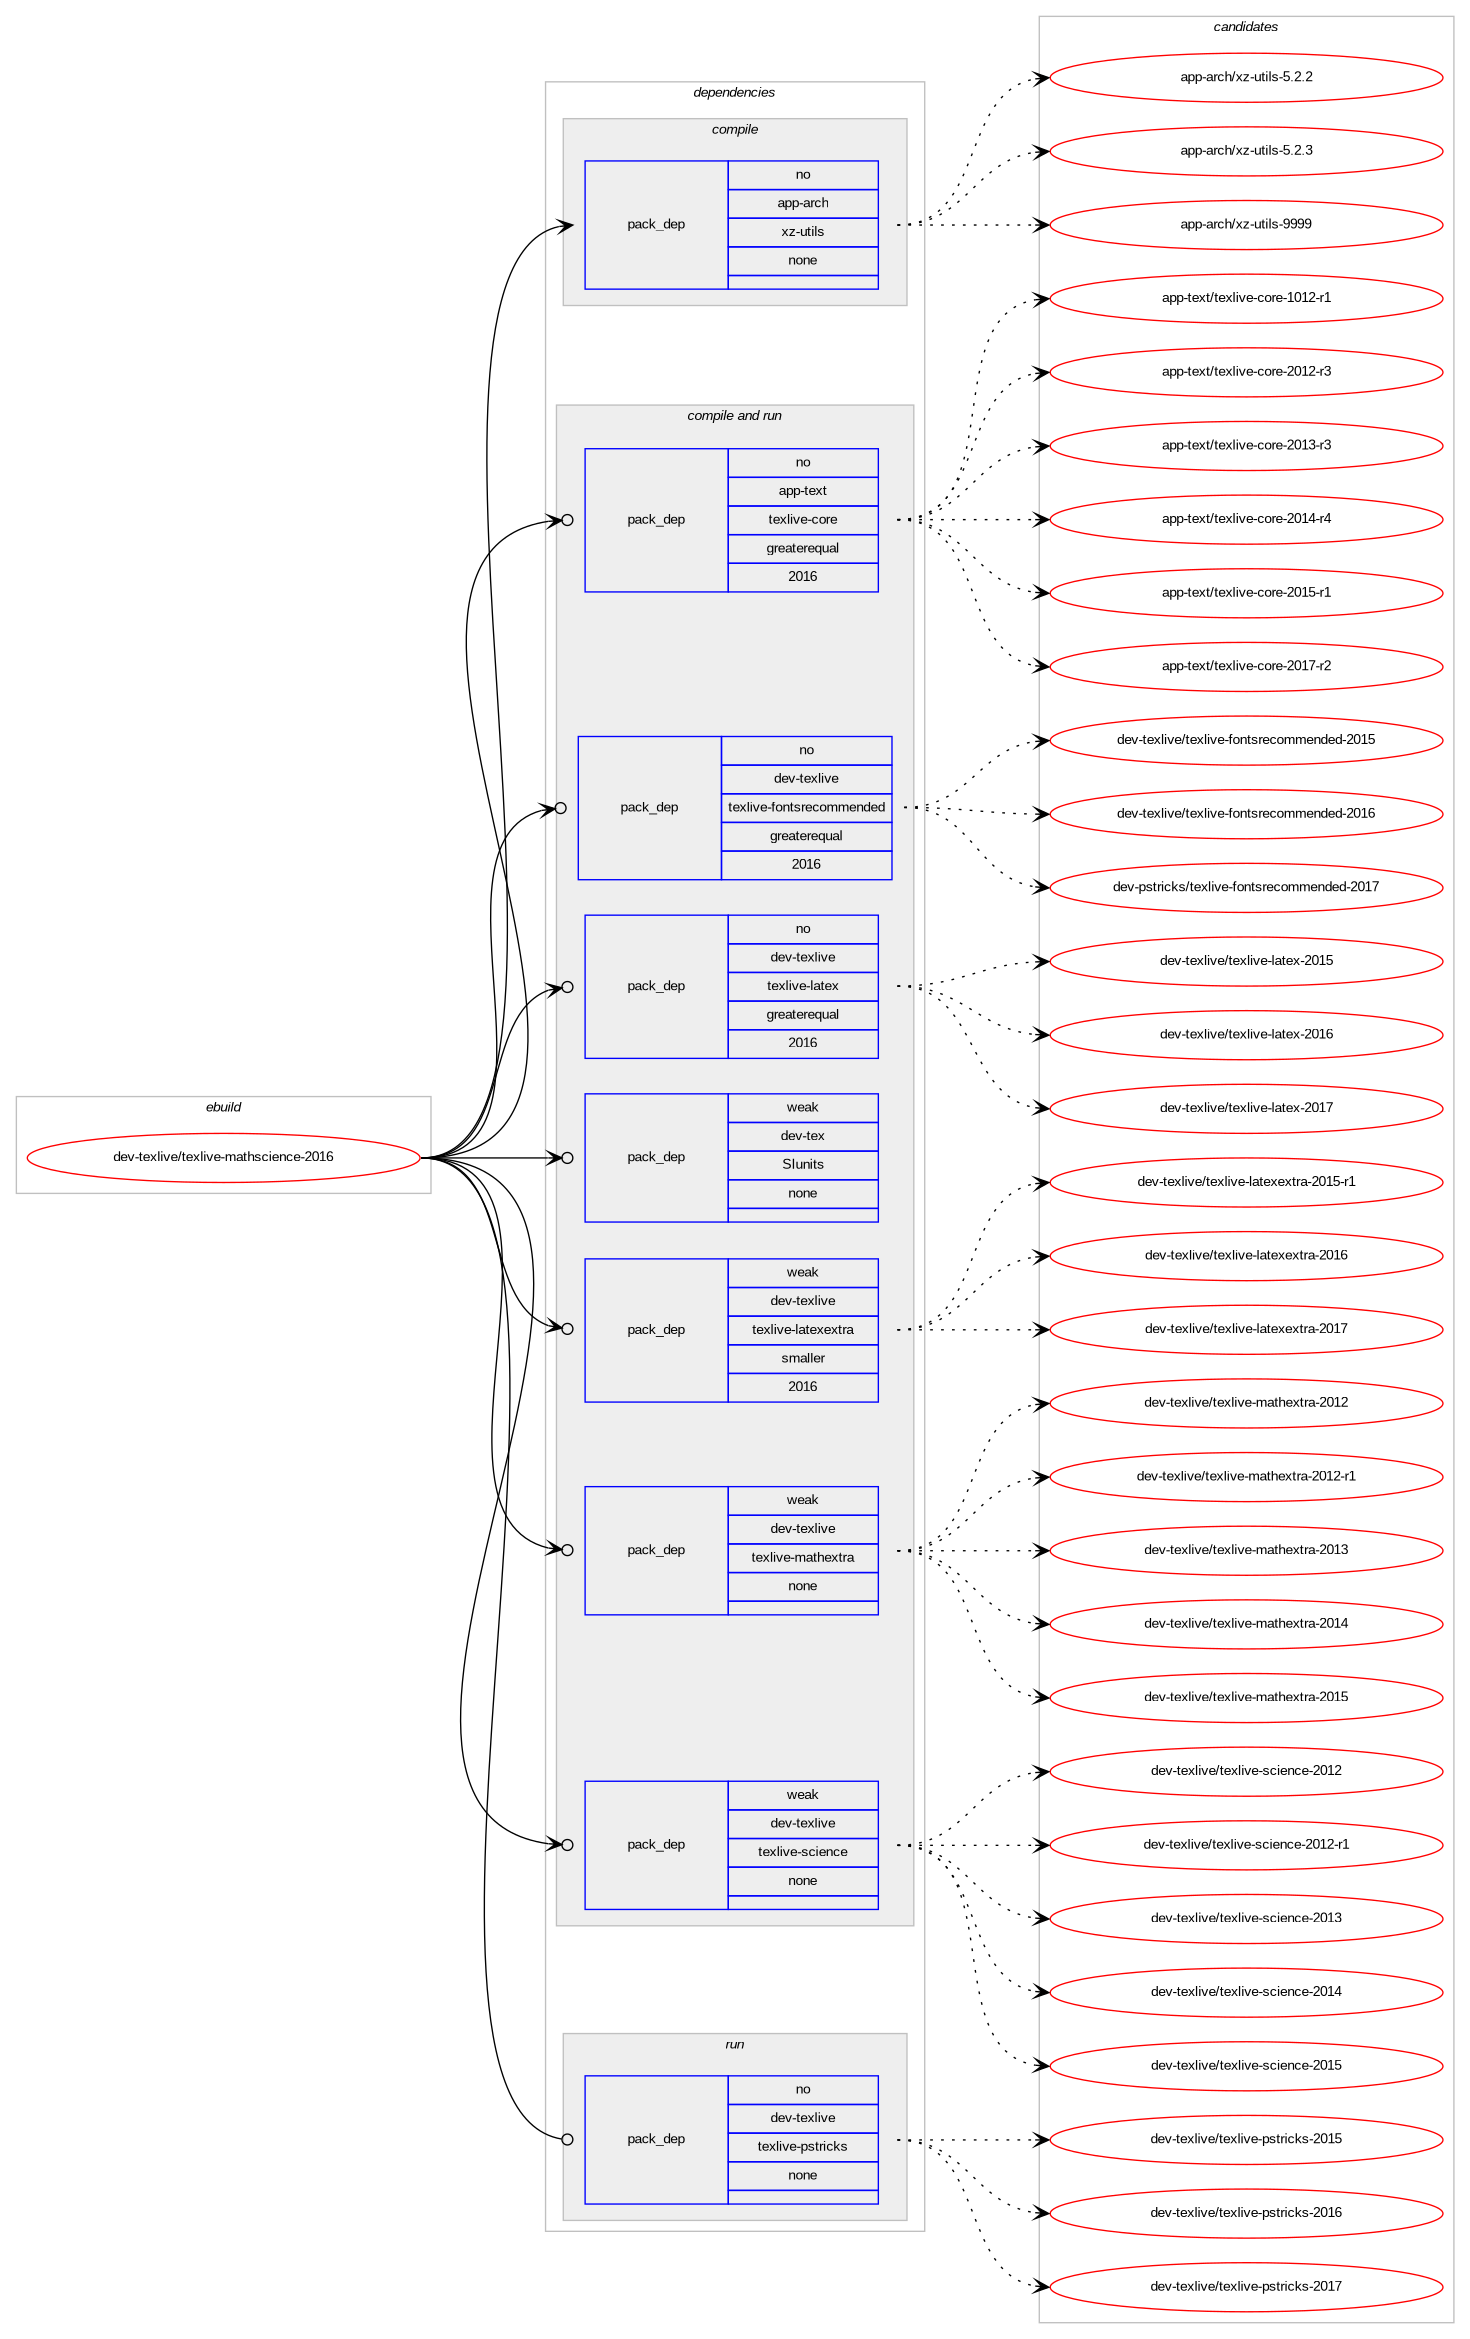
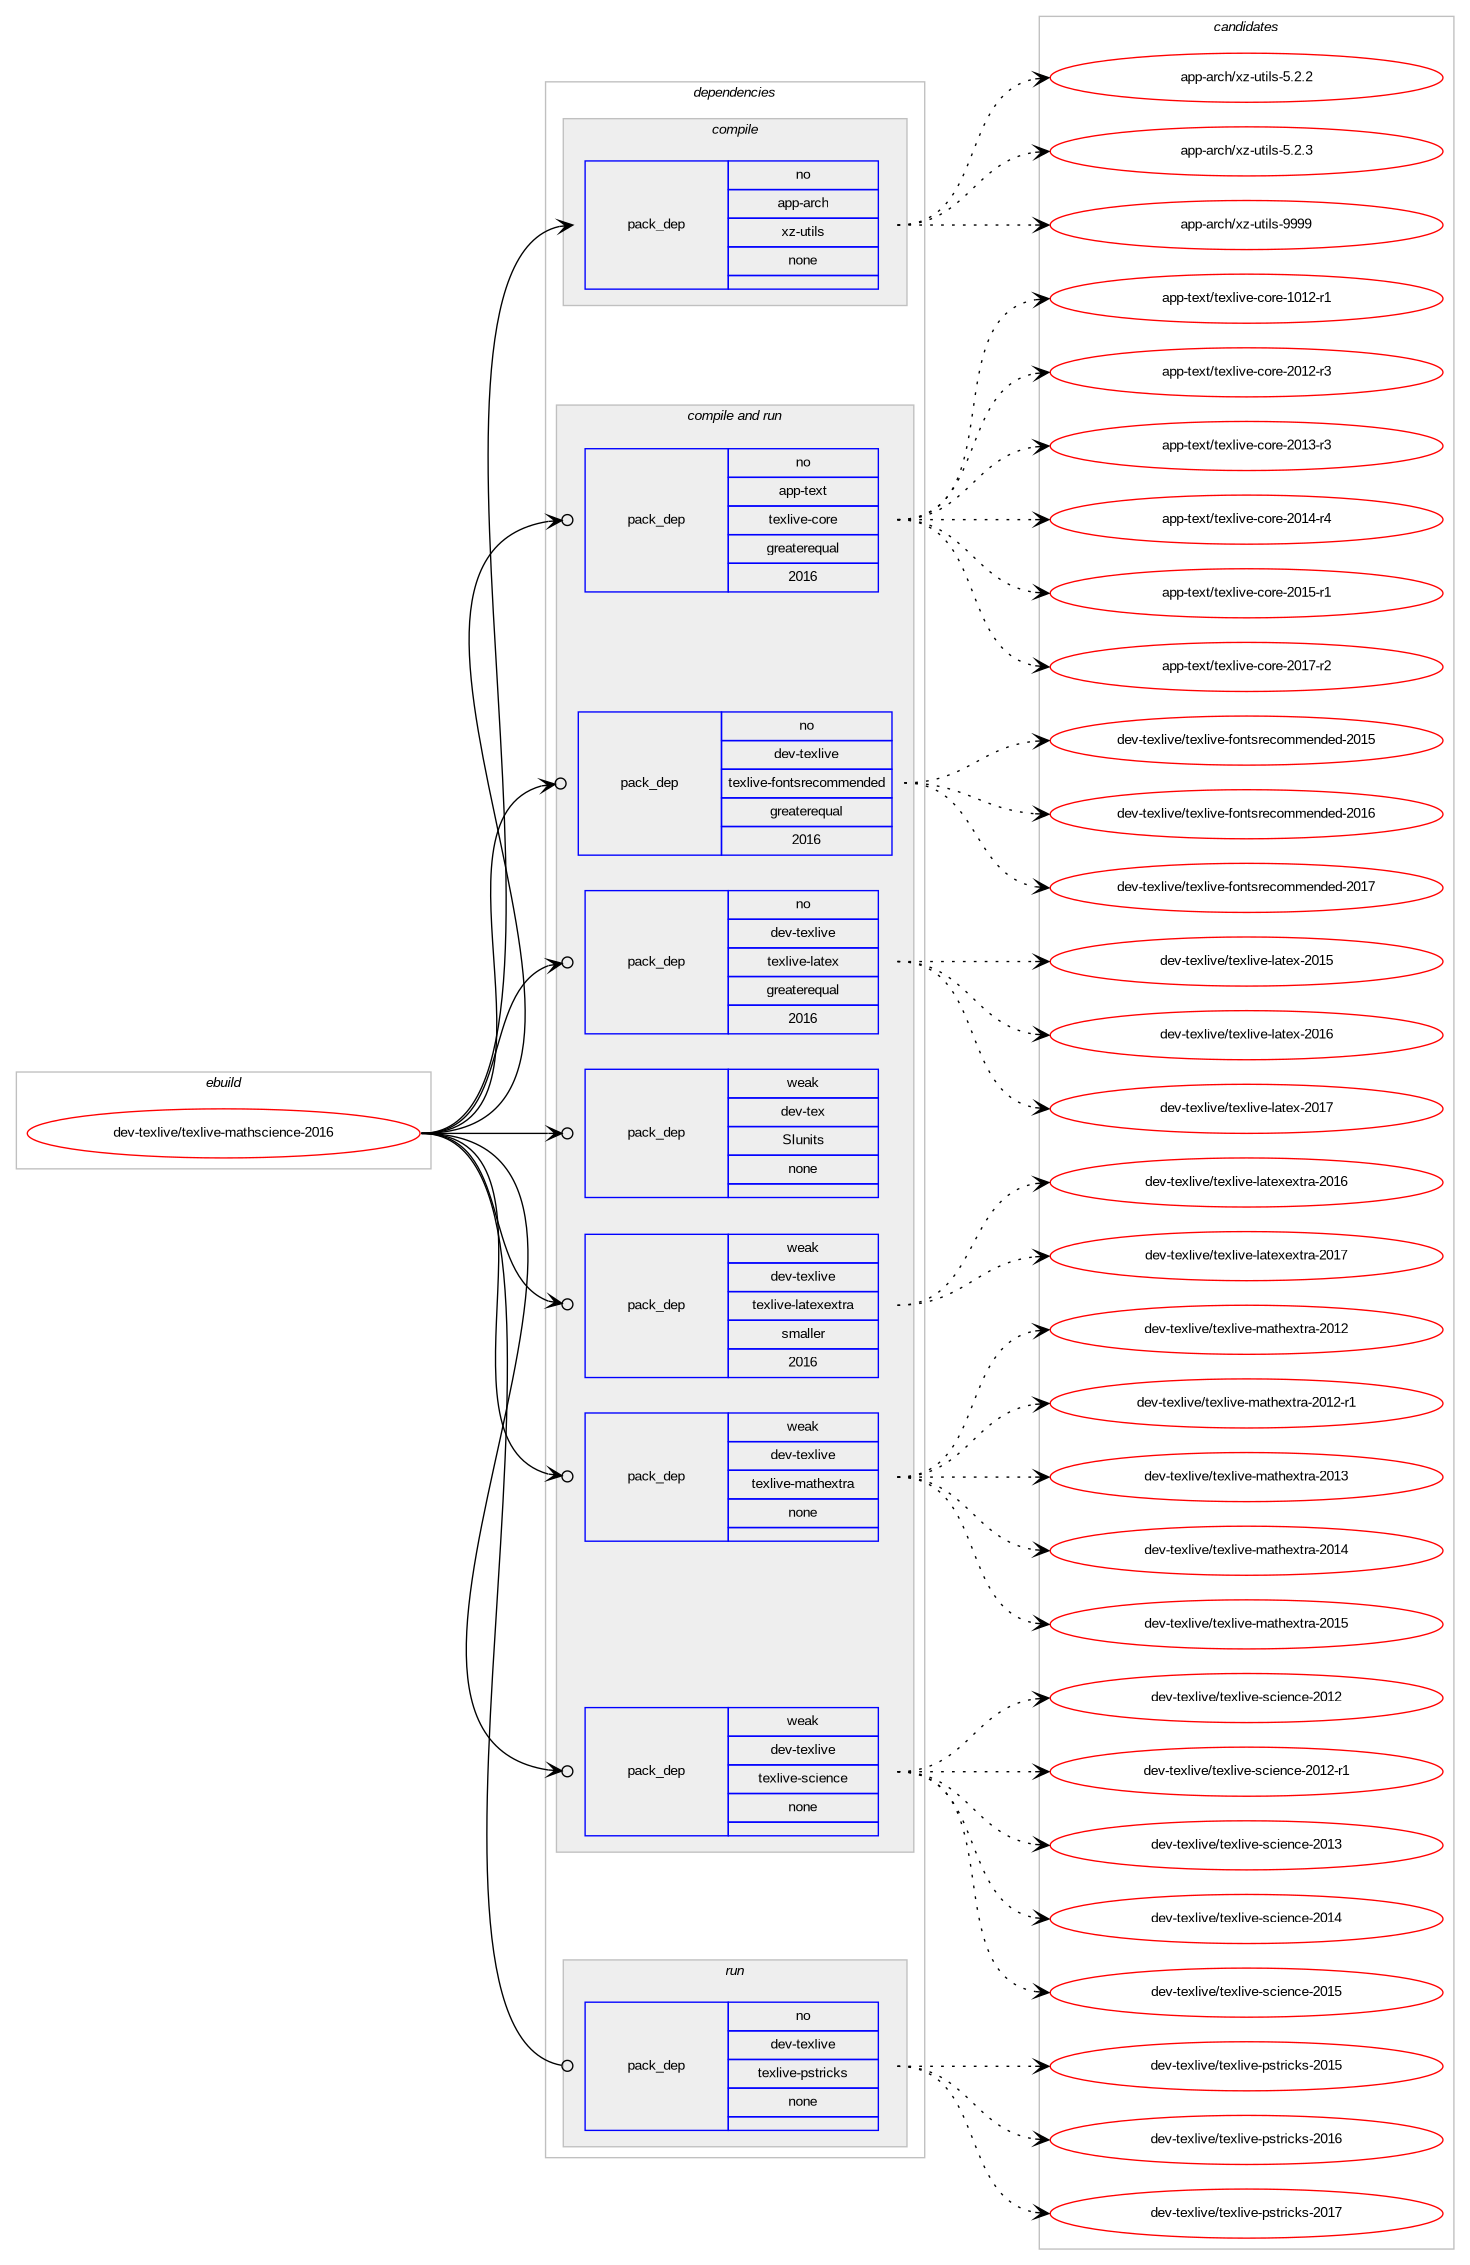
  digraph {
    compound=true
    concentrate=true
    fontname="Liberation Sans"
    fontsize=10
    newrank=true
    rankdir=LR
    ranksep=1.5
    node [color=red fontname="Liberation Sans" fontsize=10]
    edge [arrowhead=vee fontname="Liberation Sans" headport=w style=dotted tailport=e weight=100]
    n1 [label="dev-texlive/texlive-mathscience-2016" width=4]
    n2 [color=blue label=<<TABLE BORDER="0" CELLBORDER="1" CELLSPACING="0" CELLPADDING="4" WIDTH="220"><TR><TD ROWSPAN="6" CELLPADDING="30">pack_dep</TD></TR><TR><TD WIDTH="110">no</TD></TR><TR><TD>app-arch</TD></TR><TR><TD>xz-utils</TD></TR><TR><TD>none</TD></TR><TR><TD></TD></TR></TABLE>> shape=none]
    n3 [color=blue label=<<TABLE BORDER="0" CELLBORDER="1" CELLSPACING="0" CELLPADDING="4" WIDTH="220"><TR><TD ROWSPAN="6" CELLPADDING="30">pack_dep</TD></TR><TR><TD WIDTH="110">no</TD></TR><TR><TD>app-text</TD></TR><TR><TD>texlive-core</TD></TR><TR><TD>greaterequal</TD></TR><TR><TD>2016</TD></TR></TABLE>> shape=none]
    n4 [color=blue label=<<TABLE BORDER="0" CELLBORDER="1" CELLSPACING="0" CELLPADDING="4" WIDTH="220"><TR><TD ROWSPAN="6" CELLPADDING="30">pack_dep</TD></TR><TR><TD WIDTH="110">no</TD></TR><TR><TD>dev-texlive</TD></TR><TR><TD>texlive-fontsrecommended</TD></TR><TR><TD>greaterequal</TD></TR><TR><TD>2016</TD></TR></TABLE>> shape=none]
    n5 [color=blue label=<<TABLE BORDER="0" CELLBORDER="1" CELLSPACING="0" CELLPADDING="4" WIDTH="220"><TR><TD ROWSPAN="6" CELLPADDING="30">pack_dep</TD></TR><TR><TD WIDTH="110">no</TD></TR><TR><TD>dev-texlive</TD></TR><TR><TD>texlive-latex</TD></TR><TR><TD>greaterequal</TD></TR><TR><TD>2016</TD></TR></TABLE>> shape=none]
    n6 [color=blue label=<<TABLE BORDER="0" CELLBORDER="1" CELLSPACING="0" CELLPADDING="4" WIDTH="220"><TR><TD ROWSPAN="6" CELLPADDING="30">pack_dep</TD></TR><TR><TD WIDTH="110">weak</TD></TR><TR><TD>dev-tex</TD></TR><TR><TD>SIunits</TD></TR><TR><TD>none</TD></TR><TR><TD></TD></TR></TABLE>> shape=none]
    n7 [color=blue label=<<TABLE BORDER="0" CELLBORDER="1" CELLSPACING="0" CELLPADDING="4" WIDTH="220"><TR><TD ROWSPAN="6" CELLPADDING="30">pack_dep</TD></TR><TR><TD WIDTH="110">weak</TD></TR><TR><TD>dev-texlive</TD></TR><TR><TD>texlive-latexextra</TD></TR><TR><TD>smaller</TD></TR><TR><TD>2016</TD></TR></TABLE>> shape=none]
    n8 [color=blue label=<<TABLE BORDER="0" CELLBORDER="1" CELLSPACING="0" CELLPADDING="4" WIDTH="220"><TR><TD ROWSPAN="6" CELLPADDING="30">pack_dep</TD></TR><TR><TD WIDTH="110">weak</TD></TR><TR><TD>dev-texlive</TD></TR><TR><TD>texlive-mathextra</TD></TR><TR><TD>none</TD></TR><TR><TD></TD></TR></TABLE>> shape=none]
    n9 [color=blue label=<<TABLE BORDER="0" CELLBORDER="1" CELLSPACING="0" CELLPADDING="4" WIDTH="220"><TR><TD ROWSPAN="6" CELLPADDING="30">pack_dep</TD></TR><TR><TD WIDTH="110">weak</TD></TR><TR><TD>dev-texlive</TD></TR><TR><TD>texlive-science</TD></TR><TR><TD>none</TD></TR><TR><TD></TD></TR></TABLE>> shape=none]
    n10 [color=blue label=<<TABLE BORDER="0" CELLBORDER="1" CELLSPACING="0" CELLPADDING="4" WIDTH="220"><TR><TD ROWSPAN="6" CELLPADDING="30">pack_dep</TD></TR><TR><TD WIDTH="110">no</TD></TR><TR><TD>dev-texlive</TD></TR><TR><TD>texlive-pstricks</TD></TR><TR><TD>none</TD></TR><TR><TD></TD></TR></TABLE>> shape=none]
    n11 [label="app-arch/xz-utils-5.2.2" width=4]
    n12 [label="app-arch/xz-utils-5.2.3" width=4]
    n13 [label="app-arch/xz-utils-9999" width=4]
    n14 [label="app-text/texlive-core-1012-r1" width=4]
    n15 [label="app-text/texlive-core-2012-r3" width=4]
    n16 [label="app-text/texlive-core-2013-r3" width=4]
    n17 [label="app-text/texlive-core-2014-r4" width=4]
    n18 [label="app-text/texlive-core-2015-r1" width=4]
    n19 [label="app-text/texlive-core-2017-r2" width=4]
    n20 [label="dev-texlive/texlive-fontsrecommended-2015" width=4]
    n21 [label="dev-texlive/texlive-fontsrecommended-2016" width=4]
-   n22 [label="dev-pstricks/texlive-fontsrecommended-2017" width=4]
+   n22 [label="dev-texlive/texlive-fontsrecommended-2017" width=4]
    n23 [label="dev-texlive/texlive-latex-2015" width=4]
    n24 [label="dev-texlive/texlive-latex-2016" width=4]
    n25 [label="dev-texlive/texlive-latex-2017" width=4]
-   n26 [label="dev-texlive/texlive-latexextra-2015-r1" width=4]
    n27 [label="dev-texlive/texlive-latexextra-2016" width=4]
    n28 [label="dev-texlive/texlive-latexextra-2017" width=4]
    n29 [label="dev-texlive/texlive-mathextra-2012" width=4]
    n30 [label="dev-texlive/texlive-mathextra-2012-r1" width=4]
    n31 [label="dev-texlive/texlive-mathextra-2013" width=4]
    n32 [label="dev-texlive/texlive-mathextra-2014" width=4]
    n33 [label="dev-texlive/texlive-mathextra-2015" width=4]
    n34 [label="dev-texlive/texlive-science-2012" width=4]
    n35 [label="dev-texlive/texlive-science-2012-r1" width=4]
    n36 [label="dev-texlive/texlive-science-2013" width=4]
    n37 [label="dev-texlive/texlive-science-2014" width=4]
    n38 [label="dev-texlive/texlive-science-2015" width=4]
    n39 [label="dev-texlive/texlive-pstricks-2015" width=4]
    n40 [label="dev-texlive/texlive-pstricks-2016" width=4]
    n41 [label="dev-texlive/texlive-pstricks-2017" width=4]
    subgraph cluster_1 {
      color=gray
      label=<<i>ebuild</i>>
      rank=same
      n1
    }
    subgraph cluster_2 {
      color=gray
      label=<<i>dependencies</i>>
      subgraph cluster_3 {
        color=gray
        fillcolor="#eeeeee"
        label=<<i>compile</i>>
        style=filled
        subgraph sub_4 {
          color=gray
          fillcolor="#eeeeee"
          label=<<i>compile</i>>
          style=filled
          n2
        }
      }
      subgraph cluster_5 {
        color=gray
        fillcolor="#eeeeee"
        label=<<i>compile and run</i>>
        style=filled
        subgraph sub_6 {
          color=gray
          fillcolor="#eeeeee"
          label=<<i>compile and run</i>>
          style=filled
          n3
        }
        subgraph sub_7 {
          color=gray
          fillcolor="#eeeeee"
          label=<<i>compile and run</i>>
          style=filled
          n4
        }
        subgraph sub_8 {
          color=gray
          fillcolor="#eeeeee"
          label=<<i>compile and run</i>>
          style=filled
          n5
        }
        subgraph sub_9 {
          color=gray
          fillcolor="#eeeeee"
          label=<<i>compile and run</i>>
          style=filled
          n6
        }
        subgraph sub_10 {
          color=gray
          fillcolor="#eeeeee"
          label=<<i>compile and run</i>>
          style=filled
          n7
        }
        subgraph sub_11 {
          color=gray
          fillcolor="#eeeeee"
          label=<<i>compile and run</i>>
          style=filled
          n8
        }
        subgraph sub_12 {
          color=gray
          fillcolor="#eeeeee"
          label=<<i>compile and run</i>>
          style=filled
          n9
        }
      }
      subgraph cluster_13 {
        color=gray
        fillcolor="#eeeeee"
        label=<<i>run</i>>
        style=filled
        subgraph sub_14 {
          color=gray
          fillcolor="#eeeeee"
          label=<<i>run</i>>
          style=filled
          n10
        }
      }
    }
    subgraph cluster_15 {
      color=gray
      label=<<i>candidates</i>>
      rank=same
      subgraph sub_16 {
        color=black
        label=<<i>candidates</i>>
        nodesep=1
        rank=same
        n11
        n12
        n13
      }
      subgraph sub_17 {
        color=black
        label=<<i>candidates</i>>
        nodesep=1
        rank=same
        n14
        n15
        n16
        n17
        n18
        n19
      }
      subgraph sub_18 {
        color=black
        label=<<i>candidates</i>>
        nodesep=1
        rank=same
        n20
        n21
        n22
      }
      subgraph sub_19 {
        color=black
        label=<<i>candidates</i>>
        nodesep=1
        rank=same
        n23
        n24
        n25
      }
      subgraph sub_20 {
        color=black
        label=<<i>candidates</i>>
        nodesep=1
        rank=same
      }
      subgraph sub_21 {
        color=black
        label=<<i>candidates</i>>
        nodesep=1
        rank=same
-       n26
        n27
        n28
      }
      subgraph sub_22 {
        color=black
        label=<<i>candidates</i>>
        nodesep=1
        rank=same
        n29
        n30
        n31
        n32
        n33
      }
      subgraph sub_23 {
        color=black
        label=<<i>candidates</i>>
        nodesep=1
        rank=same
        n34
        n35
        n36
        n37
        n38
      }
      subgraph sub_24 {
        color=black
        label=<<i>candidates</i>>
        nodesep=1
        rank=same
        n39
        n40
        n41
      }
    }
    n1 -> n2 [style=solid weight=20]
    n1 -> n3 [arrowhead=odotvee style=solid weight=20]
    n1 -> n4 [arrowhead=odotvee style=solid weight=20]
    n1 -> n5 [arrowhead=odotvee style=solid weight=20]
    n1 -> n6 [arrowhead=odotvee style=solid weight=20]
    n1 -> n7 [arrowhead=odotvee style=solid weight=20]
    n1 -> n8 [arrowhead=odotvee style=solid weight=20]
    n1 -> n9 [arrowhead=odotvee style=solid weight=20]
    n1 -> n10 [arrowhead=odot style=solid weight=20]
    n2 -> n11
    n2 -> n12
    n2 -> n13
    n3 -> n14
    n3 -> n15
    n3 -> n16
    n3 -> n17
    n3 -> n18
    n3 -> n19
    n4 -> n20
    n4 -> n21
    n4 -> n22
    n5 -> n23
    n5 -> n24
    n5 -> n25
-   n7 -> n26
    n7 -> n27
    n7 -> n28
    n8 -> n29
    n8 -> n30
    n8 -> n31
    n8 -> n32
    n8 -> n33
    n9 -> n34
    n9 -> n35
    n9 -> n36
    n9 -> n37
    n9 -> n38
    n10 -> n39
    n10 -> n40
    n10 -> n41
  }
